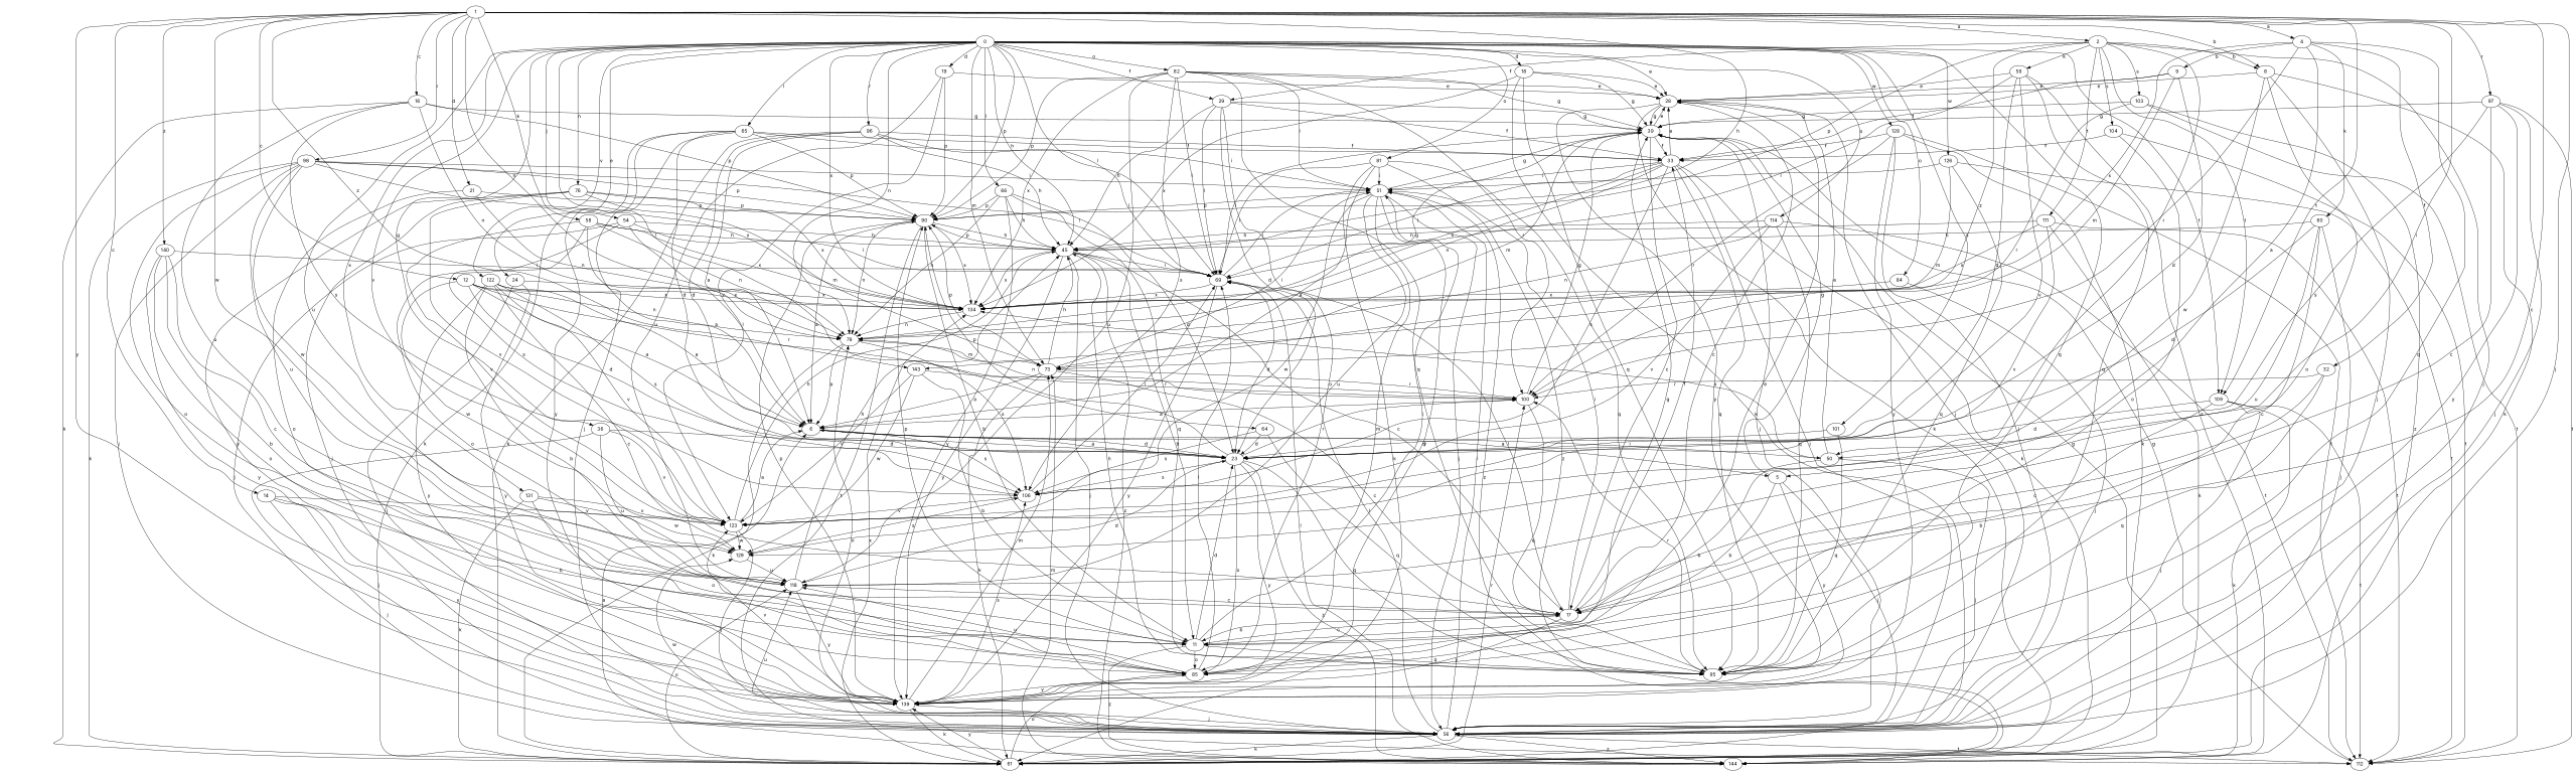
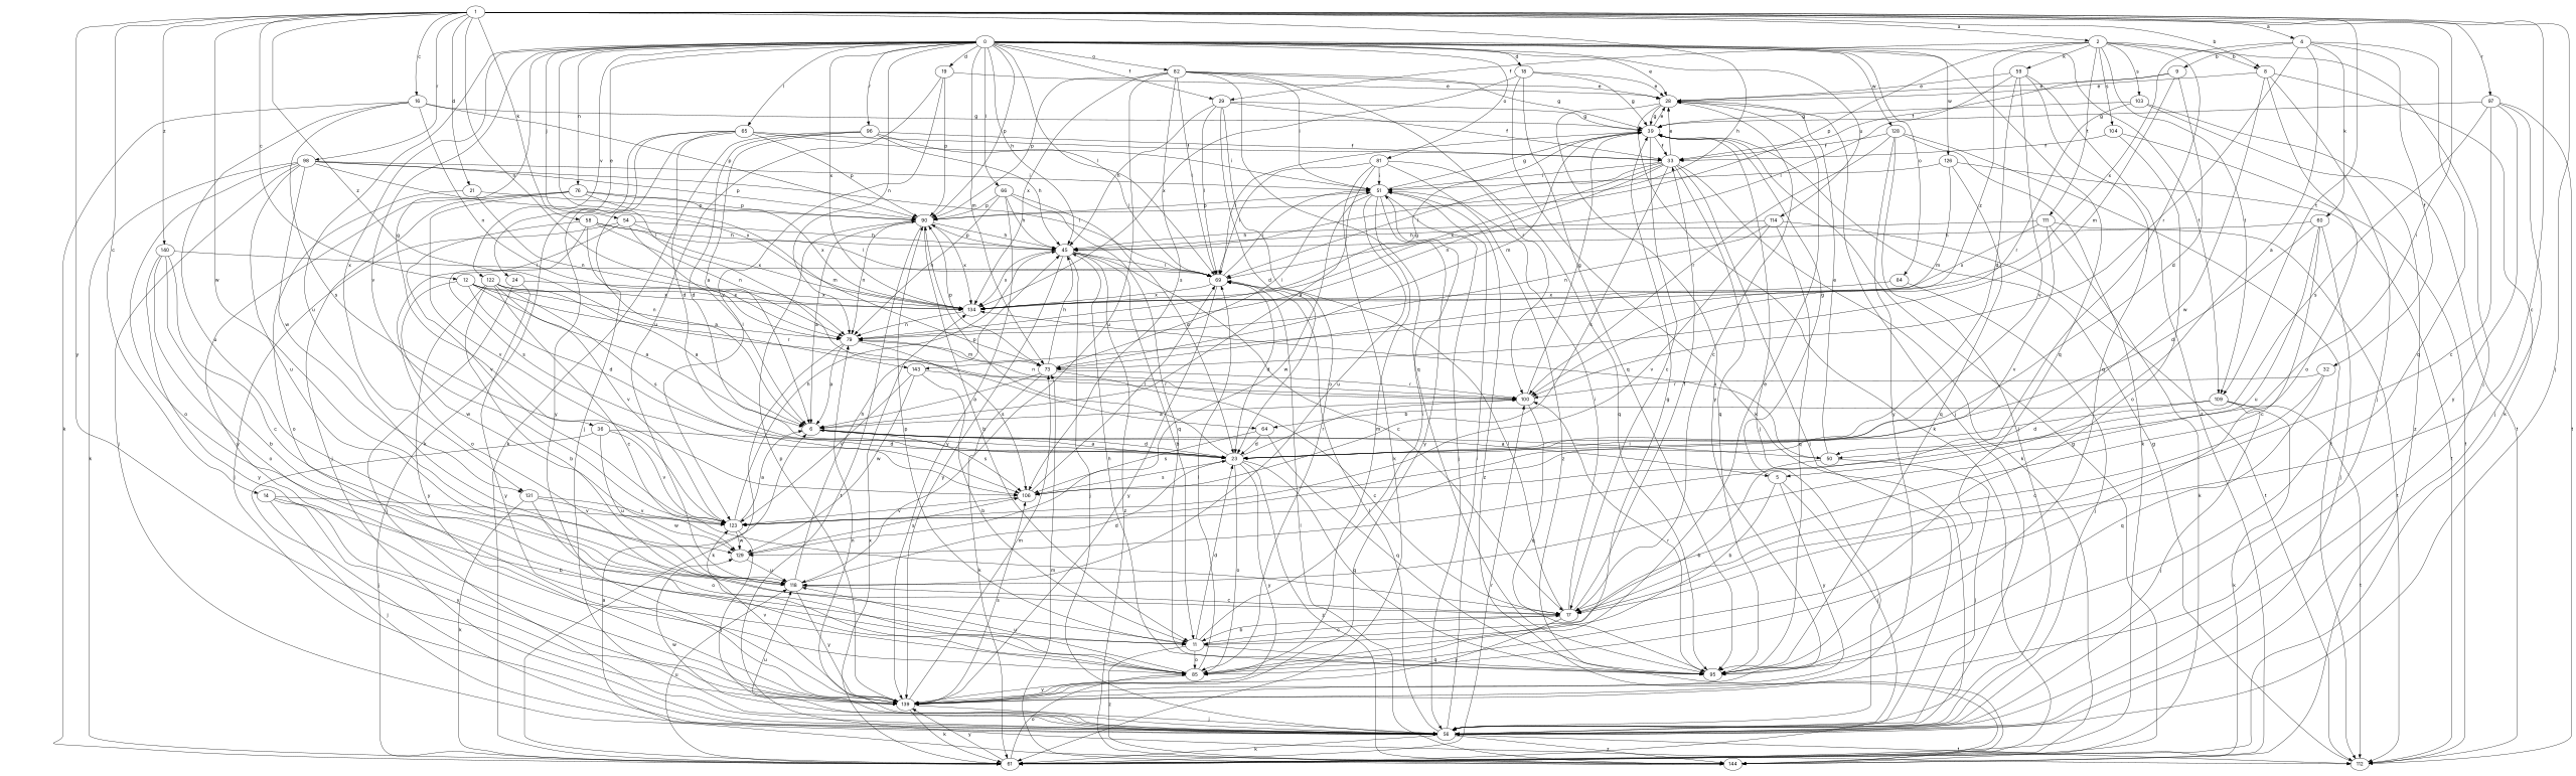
  strict digraph {
    fontname=Inter
    node [fontname=Inter]
    edge [fontname=Inter]
    0
    18
    19
    24
    28
    29
    36
    45
    54
    64
    65
    66
    n13 [label=69]
    73
    76
    79
    81
    82
    84
    90
    95
    96
-   101
    109
    114
    118
    122
    123
    126
    128
    131
    134
    39
    61
    56
    139
    17
    23
    85
    33
    11
    144
    6
    106
    51
    100
    112
    129
    1
    2
    4
    8
    12
    14
    16
    21
    50
    58
    97
    98
    140
    143
    59
    103
    104
    111
    5
    9
    32
    60
    0 -> 18 [label=d]
    0 -> 19 [label=d]
    0 -> 24 [label=e]
    0 -> 28 [label=e]
    0 -> 29 [label=f]
    0 -> 36 [label=g]
    0 -> 45 [label=h]
    0 -> 54 [label=j]
    0 -> 64 [label=l]
    0 -> 65 [label=l]
    0 -> 66 [label=l]
    0 -> n13 [label=l]
    0 -> 73 [label=m]
    0 -> 76 [label=n]
    0 -> 79 [label=n]
    0 -> 81 [label=o]
    0 -> 82 [label=o]
    0 -> 84 [label=o]
    0 -> 90 [label=p]
    0 -> 95 [label=q]
    0 -> 96 [label=r]
-   0 -> 101 [label=s]
    0 -> 109 [label=t]
    0 -> 114 [label=u]
    0 -> 118 [label=u]
    0 -> 122 [label=v]
    0 -> 123 [label=v]
    0 -> 126 [label=w]
    0 -> 128 [label=w]
    0 -> 131 [label=x]
    0 -> 134 [label=x]
    18 -> 28 [label=e]
    18 -> 95 [label=q]
    18 -> 134 [label=x]
    18 -> 39 [label=g]
    18 -> 61 [label=k]
    19 -> 28 [label=e]
    19 -> 90 [label=p]
    19 -> 118 [label=u]
    19 -> 123 [label=v]
    24 -> 134 [label=x]
    24 -> 56 [label=j]
    24 -> 139 [label=y]
    28 -> 39 [label=g]
    28 -> 61 [label=k]
    28 -> 56 [label=j]
    28 -> 139 [label=y]
    28 -> 17 [label=c]
    29 -> 45 [label=h]
    29 -> n13 [label=l]
    29 -> 39 [label=g]
    29 -> 23 [label=d]
    29 -> 85 [label=o]
    29 -> 33 [label=f]
    36 -> 118 [label=u]
    36 -> 123 [label=v]
    36 -> 56 [label=j]
    36 -> 23 [label=d]
    45 -> n13 [label=l]
    45 -> 90 [label=p]
    45 -> 134 [label=x]
    45 -> 56 [label=j]
    45 -> 139 [label=y]
    45 -> 17 [label=c]
    45 -> 11 [label=b]
    45 -> 144 [label=z]
    54 -> 45 [label=h]
    54 -> n13 [label=l]
    54 -> 56 [label=j]
    54 -> 85 [label=o]
    54 -> 6 [label=l]
    64 -> 95 [label=q]
    64 -> 23 [label=d]
    64 -> 106 [label=s]
    65 -> 90 [label=p]
    65 -> 61 [label=k]
    65 -> 56 [label=j]
    65 -> 139 [label=y]
    65 -> 23 [label=d]
    65 -> 33 [label=f]
    65 -> 51 [label=i]
    66 -> 45 [label=h]
    66 -> 79 [label=n]
    66 -> 90 [label=p]
    66 -> 95 [label=q]
    66 -> 139 [label=y]
    66 -> 23 [label=d]
    n13 -> 134 [label=x]
    n13 -> 139 [label=y]
    n13 -> 23 [label=d]
    n13 -> 51 [label=i]
    73 -> 45 [label=h]
    73 -> 90 [label=p]
    73 -> 61 [label=k]
    73 -> 17 [label=c]
    73 -> 6 [label=a]
    73 -> 51 [label=i]
    73 -> 100 [label=r]
    76 -> 73 [label=m]
    76 -> 90 [label=p]
    76 -> 123 [label=v]
    76 -> 134 [label=x]
    76 -> 56 [label=j]
    76 -> 139 [label=y]
    79 -> 73 [label=m]
    79 -> 39 [label=g]
    79 -> 61 [label=k]
    79 -> 6 [label=a]
    79 -> 106 [label=s]
    81 -> n13 [label=l]
    81 -> 95 [label=q]
    81 -> 61 [label=k]
    81 -> 144 [label=z]
    81 -> 6 [label=a]
    81 -> 51 [label=i]
    82 -> 28 [label=e]
    82 -> n13 [label=l]
    82 -> 90 [label=p]
    82 -> 95 [label=q]
    82 -> 118 [label=u]
    82 -> 134 [label=x]
    82 -> 39 [label=g]
    82 -> 106 [label=s]
    82 -> 51 [label=i]
    82 -> 100 [label=r]
    84 -> 134 [label=x]
    84 -> 56 [label=j]
    90 -> 45 [label=h]
    90 -> 79 [label=n]
    90 -> 134 [label=x]
    90 -> 11 [label=b]
    90 -> 6 [label=a]
    90 -> 112 [label=t]
    95 -> 45 [label=h]
    95 -> 100 [label=r]
    96 -> 45 [label=h]
    96 -> n13 [label=l]
    96 -> 61 [label=k]
    96 -> 23 [label=d]
    96 -> 33 [label=f]
    96 -> 6 [label=a]
-   101 -> 95 [label=q]
-   101 -> 23 [label=d]
    109 -> 61 [label=k]
    109 -> 56 [label=j]
    109 -> 23 [label=d]
-   109 -> 11 [label=b]
+   109 -> 64 [label=b]
    109 -> 112 [label=t]
    114 -> 45 [label=h]
    114 -> 79 [label=n]
    114 -> 95 [label=q]
    114 -> 123 [label=v]
    114 -> 112 [label=t]
    118 -> 45 [label=h]
    118 -> 139 [label=y]
    118 -> 17 [label=c]
    118 -> 23 [label=d]
    122 -> 123 [label=v]
    122 -> 134 [label=x]
    122 -> 139 [label=y]
    122 -> 17 [label=c]
    122 -> 11 [label=b]
    122 -> 6 [label=a]
    122 -> 106 [label=s]
    123 -> 45 [label=h]
    123 -> 56 [label=j]
    123 -> 6 [label=a]
    123 -> 129 [label=w]
    126 -> 73 [label=m]
    126 -> 95 [label=q]
    126 -> 51 [label=i]
    126 -> 112 [label=t]
    128 -> 61 [label=k]
    128 -> 56 [label=j]
    128 -> 139 [label=y]
    128 -> 33 [label=f]
    128 -> 100 [label=r]
    128 -> 112 [label=t]
    131 -> 123 [label=v]
    131 -> 61 [label=k]
    131 -> 85 [label=o]
    131 -> 129 [label=w]
    134 -> 79 [label=n]
    39 -> 28 [label=e]
    39 -> n13 [label=l]
    39 -> 73 [label=m]
    39 -> 56 [label=j]
    39 -> 17 [label=c]
    39 -> 33 [label=f]
    61 -> 118 [label=u]
    61 -> 134 [label=x]
    61 -> 139 [label=y]
    61 -> 85 [label=o]
    61 -> 100 [label=r]
    56 -> n13 [label=l]
    56 -> 79 [label=n]
    56 -> 118 [label=u]
    56 -> 61 [label=k]
    56 -> 144 [label=z]
    56 -> 51 [label=i]
    56 -> 112 [label=t]
    56 -> 129 [label=w]
    139 -> 73 [label=m]
    139 -> 90 [label=p]
    139 -> 123 [label=v]
    139 -> 61 [label=k]
    139 -> 56 [label=j]
    139 -> 106 [label=s]
    17 -> n13 [label=l]
    17 -> 139 [label=y]
    17 -> 33 [label=f]
    17 -> 11 [label=b]
    17 -> 51 [label=i]
    23 -> 90 [label=p]
    23 -> 95 [label=q]
    23 -> 139 [label=y]
    23 -> 85 [label=o]
    23 -> 144 [label=z]
    23 -> 6 [label=a]
    23 -> 106 [label=s]
    23 -> 100 [label=r]
    85 -> 28 [label=e]
    85 -> n13 [label=l]
    85 -> 118 [label=u]
    85 -> 39 [label=g]
    85 -> 139 [label=y]
    33 -> 28 [label=e]
    33 -> n13 [label=l]
    33 -> 79 [label=n]
    33 -> 95 [label=q]
    33 -> 134 [label=x]
    33 -> 61 [label=k]
    33 -> 56 [label=j]
    33 -> 106 [label=s]
    33 -> 51 [label=i]
    11 -> 90 [label=p]
    11 -> 95 [label=q]
    11 -> 17 [label=c]
    11 -> 23 [label=d]
    11 -> 85 [label=o]
    11 -> 144 [label=z]
    11 -> 51 [label=i]
    144 -> n13 [label=l]
    144 -> 73 [label=m]
    144 -> 39 [label=g]
    144 -> 6 [label=a]
    6 -> 23 [label=d]
    6 -> 106 [label=s]
    6 -> 50 [label=i]
    6 -> 5 [label=a]
    106 -> n13 [label=l]
    106 -> 123 [label=v]
    51 -> 90 [label=p]
    51 -> 118 [label=u]
    51 -> 39 [label=g]
    51 -> 56 [label=j]
    51 -> 139 [label=y]
    51 -> 85 [label=m]
    51 -> 144 [label=z]
    51 -> 129 [label=w]
    100 -> 79 [label=n]
    100 -> 95 [label=q]
    100 -> 39 [label=g]
    100 -> 6 [label=a]
    112 -> 39 [label=g]
    129 -> 118 [label=u]
    129 -> 106 [label=s]
    1 -> 45 [label=h]
    1 -> 79 [label=n]
    1 -> 109 [label=t]
    1 -> 56 [label=j]
    1 -> 139 [label=y]
    1 -> 17 [label=c]
    1 -> 129 [label=w]
    1 -> 2 [label=a]
    1 -> 4 [label=a]
    1 -> 8 [label=b]
    1 -> 12 [label=c]
    1 -> 14 [label=c]
    1 -> 16 [label=c]
    1 -> 21 [label=d]
    1 -> 50 [label=i]
    1 -> 58 [label=k]
    1 -> 97 [label=r]
    1 -> 98 [label=r]
    1 -> 140 [label=z]
    1 -> 143 [label=z]
    2 -> 29 [label=f]
    2 -> 90 [label=p]
    2 -> 109 [label=t]
    2 -> 56 [label=j]
    2 -> 8 [label=b]
    2 -> 50 [label=i]
    2 -> 143 [label=z]
    2 -> 59 [label=k]
    2 -> 103 [label=s]
    2 -> 104 [label=s]
    2 -> 111 [label=t]
    4 -> 95 [label=q]
    4 -> 134 [label=x]
    4 -> 100 [label=r]
    4 -> 5 [label=a]
    4 -> 9 [label=b]
    4 -> 32 [label=f]
    4 -> 60 [label=k]
    8 -> 28 [label=e]
    8 -> 61 [label=k]
    8 -> 56 [label=j]
    8 -> 85 [label=o]
    8 -> 129 [label=w]
    12 -> 79 [label=n]
    12 -> 134 [label=x]
    12 -> 23 [label=d]
    12 -> 6 [label=a]
    12 -> 100 [label=r]
    12 -> 129 [label=w]
    14 -> 123 [label=v]
    14 -> 56 [label=j]
    14 -> 139 [label=y]
    14 -> 11 [label=b]
    16 -> 79 [label=n]
    16 -> 90 [label=p]
    16 -> 118 [label=u]
    16 -> 39 [label=g]
    16 -> 61 [label=k]
    16 -> 106 [label=s]
    21 -> 79 [label=n]
    21 -> 90 [label=p]
    21 -> 85 [label=o]
    50 -> 28 [label=e]
    50 -> 134 [label=x]
    50 -> 56 [label=j]
    50 -> 11 [label=b]
    58 -> 45 [label=h]
    58 -> 79 [label=n]
    58 -> 123 [label=v]
    58 -> 134 [label=x]
    58 -> 6 [label=a]
    58 -> 106 [label=s]
    97 -> 39 [label=g]
    97 -> 56 [label=j]
    97 -> 139 [label=y]
    97 -> 17 [label=c]
    97 -> 106 [label=s]
    97 -> 112 [label=t]
    98 -> n13 [label=l]
    98 -> 90 [label=p]
    98 -> 118 [label=u]
    98 -> 134 [label=x]
    98 -> 61 [label=k]
    98 -> 56 [label=j]
    98 -> 85 [label=o]
    98 -> 51 [label=i]
-   98 -> 129 [label=w]
+   98 -> 131 [label=w]
    140 -> n13 [label=l]
    140 -> 139 [label=y]
    140 -> 17 [label=c]
    140 -> 85 [label=o]
    140 -> 11 [label=b]
    143 -> 123 [label=v]
    143 -> 11 [label=b]
    143 -> 100 [label=r]
    143 -> 129 [label=w]
    59 -> 28 [label=e]
    59 -> n13 [label=l]
    59 -> 95 [label=q]
    59 -> 123 [label=v]
    59 -> 23 [label=d]
    59 -> 144 [label=z]
    103 -> 39 [label=g]
    103 -> 144 [label=z]
    103 -> 100 [label=r]
    103 -> 112 [label=t]
    104 -> 85 [label=o]
    104 -> 33 [label=f]
    104 -> 112 [label=t]
    111 -> 45 [label=h]
    111 -> 123 [label=v]
    111 -> 134 [label=x]
    111 -> 61 [label=k]
    111 -> 112 [label=t]
    5 -> 39 [label=g]
    5 -> 56 [label=j]
    5 -> 139 [label=y]
    5 -> 11 [label=b]
    9 -> 28 [label=e]
    9 -> 73 [label=m]
    9 -> 23 [label=d]
    9 -> 33 [label=f]
    32 -> 95 [label=q]
    32 -> 17 [label=c]
    32 -> 100 [label=r]
    60 -> 45 [label=h]
    60 -> 118 [label=u]
    60 -> 56 [label=j]
    60 -> 17 [label=c]
    60 -> 23 [label=d]
  }
